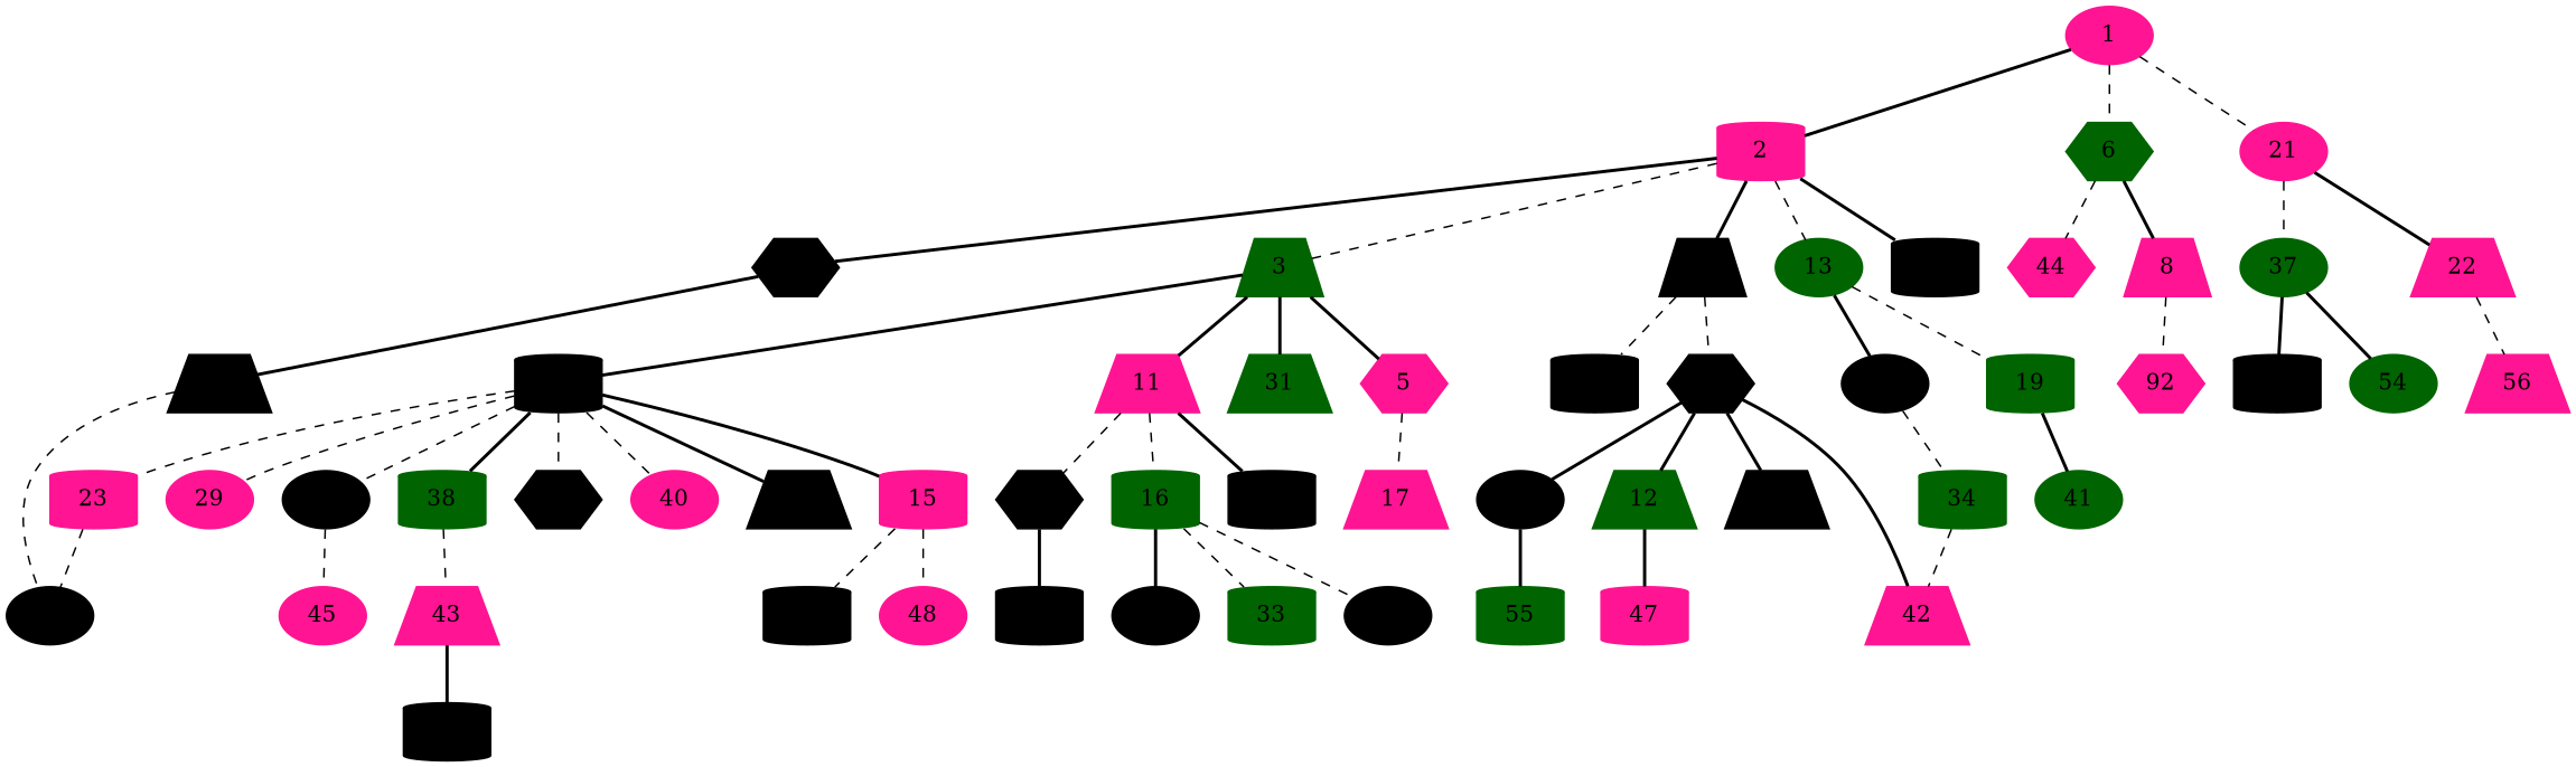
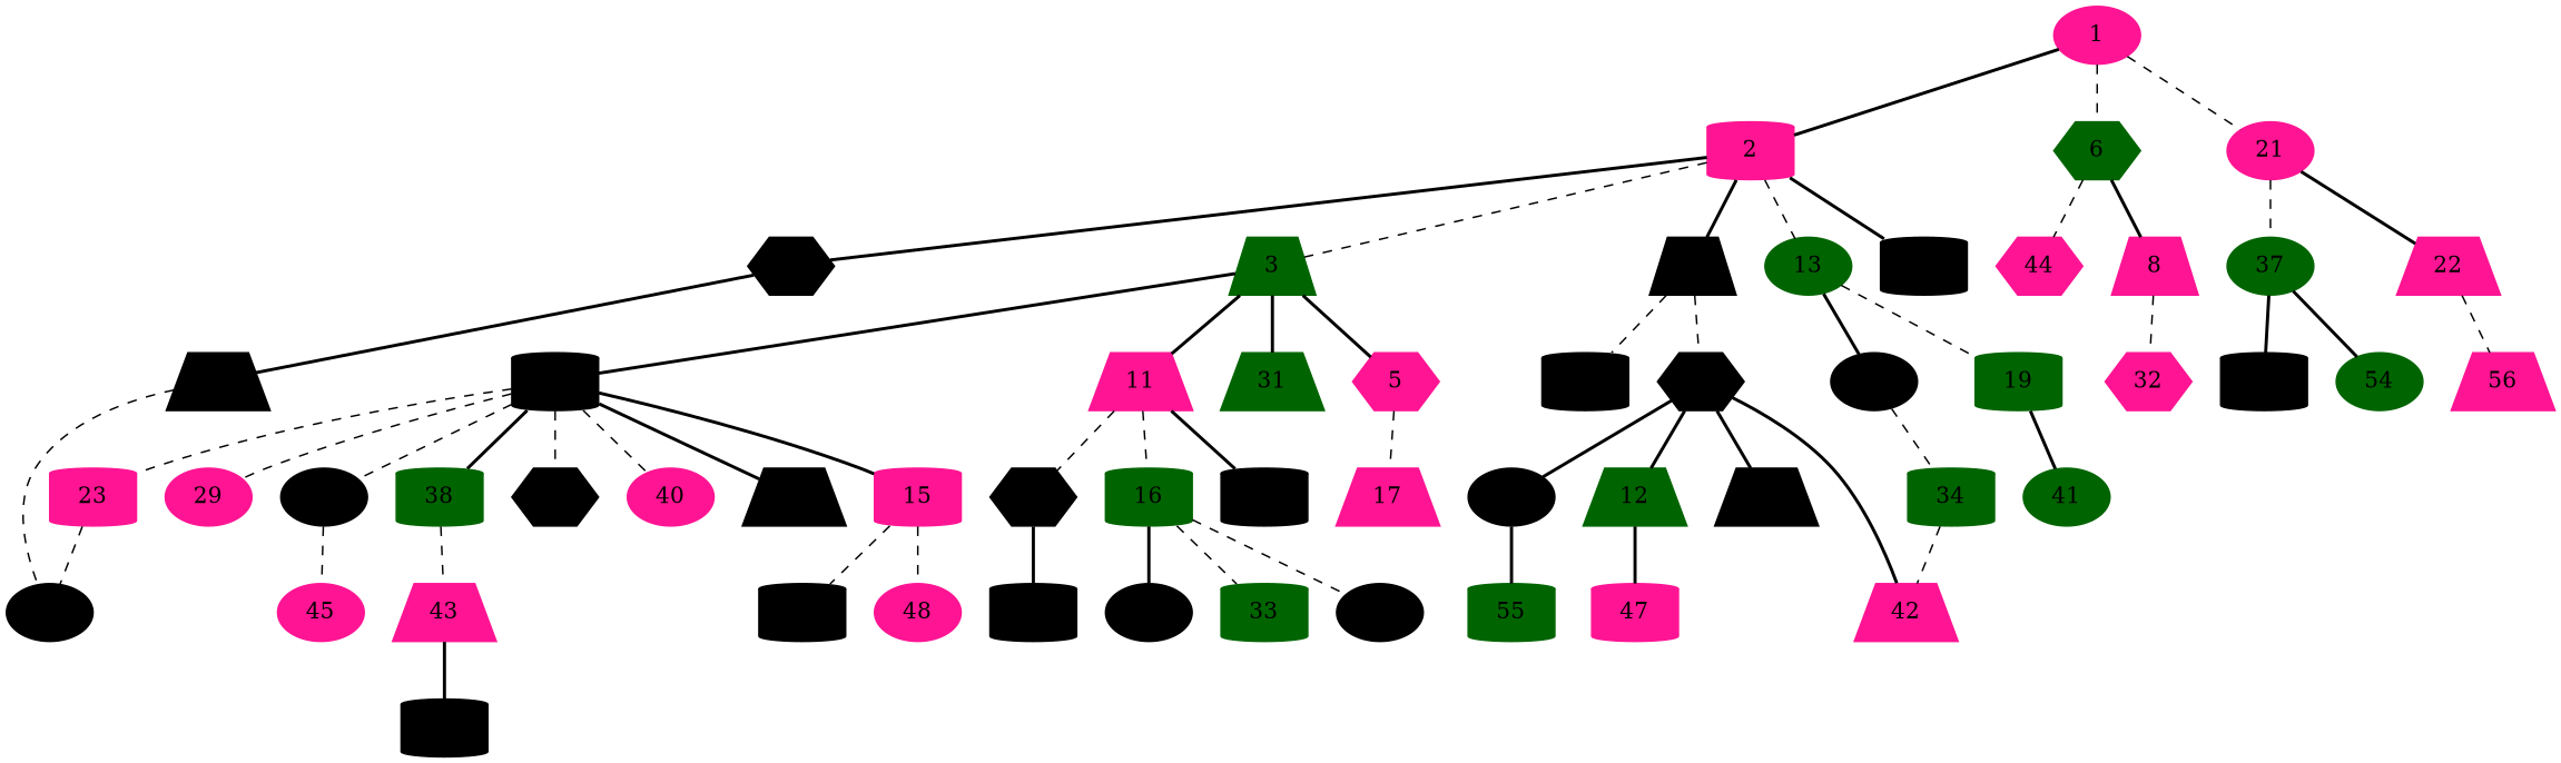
  graph {
    node [color=black shape=cylinder style=filled]
    edge [style=dashed]
    1 [color=deeppink shape=ellipse]
    2 [color=deeppink]
    6 [color=darkgreen shape=hexagon]
    21 [color=deeppink shape=ellipse]
    3 [color=darkgreen shape=trapezium]
    4 [shape=trapezium]
    13 [color=darkgreen shape=ellipse]
    24
    26 [shape=hexagon]
    8 [color=deeppink shape=trapezium]
    44 [color=deeppink shape=hexagon]
    22 [color=deeppink shape=trapezium]
    37 [color=darkgreen shape=ellipse]
    5 [color=deeppink shape=hexagon]
    7
    11 [color=deeppink shape=trapezium]
    31 [color=darkgreen shape=trapezium]
    9 [shape=hexagon]
    46
    18 [shape=ellipse]
    19 [color=darkgreen]
    35 [shape=trapezium]
    17 [color=deeppink shape=trapezium]
    15 [color=deeppink]
    23 [color=deeppink]
    29 [color=deeppink shape=ellipse]
    36 [shape=ellipse]
    38 [color=darkgreen]
    39 [shape=hexagon]
    40 [color=deeppink shape=ellipse]
    53 [shape=trapezium]
    14 [shape=hexagon]
    16 [color=darkgreen]
    20
    10 [shape=ellipse]
    12 [color=darkgreen shape=trapezium]
    25 [shape=trapezium]
    42 [color=deeppink shape=trapezium]
-   32 [color=deeppink shape=hexagon label=92]
+   32 [color=deeppink shape=hexagon]
    28
    48 [color=deeppink shape=ellipse]
    51 [shape=ellipse]
    45 [color=deeppink shape=ellipse]
    43 [color=deeppink shape=trapezium]
    55 [color=darkgreen]
    47 [color=deeppink]
    27
    30 [shape=ellipse]
    33 [color=darkgreen]
    50 [shape=ellipse]
    34 [color=darkgreen]
    41 [color=darkgreen shape=ellipse]
    56 [color=deeppink shape=trapezium]
    52
    54 [color=darkgreen shape=ellipse]
    49
    1 -- 2 [style=bold]
    1 -- 6
    1 -- 21
    2 -- 3
    2 -- 4 [style=bold]
    2 -- 13
    2 -- 24 [style=bold]
    2 -- 26 [style=bold]
    6 -- 8 [style=bold]
    6 -- 44
    21 -- 22 [style=bold]
    21 -- 37
    3 -- 5 [style=bold]
    3 -- 7 [style=bold]
    3 -- 11 [style=bold]
    3 -- 31 [style=bold]
    4 -- 9
    4 -- 46
    13 -- 18 [style=bold]
    13 -- 19
    26 -- 35 [style=bold]
    8 -- 32
    22 -- 56
    37 -- 52 [style=bold]
    37 -- 54 [style=bold]
    5 -- 17
    7 -- 15 [style=bold]
    7 -- 23
    7 -- 29
    7 -- 36
    7 -- 38 [style=bold]
    7 -- 39
    7 -- 40
    7 -- 53 [style=bold]
    11 -- 14
    11 -- 16
    11 -- 20 [style=bold]
    9 -- 10 [style=bold]
    9 -- 12 [style=bold]
    9 -- 25 [style=bold]
    9 -- 42 [style=bold]
    18 -- 34
    19 -- 41 [style=bold]
    35 -- 51
    15 -- 28
    15 -- 48
    23 -- 51
    36 -- 45
    38 -- 43
    14 -- 27 [style=bold]
    16 -- 30 [style=bold]
    16 -- 33
    16 -- 50
    10 -- 55 [style=bold]
    12 -- 47 [style=bold]
    43 -- 49 [style=bold]
    34 -- 42
  }
